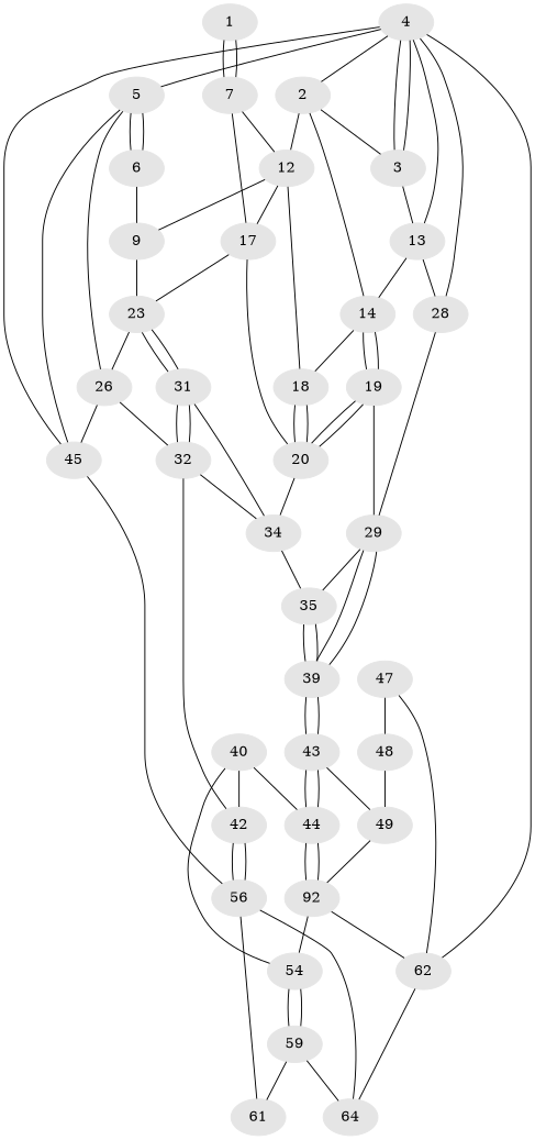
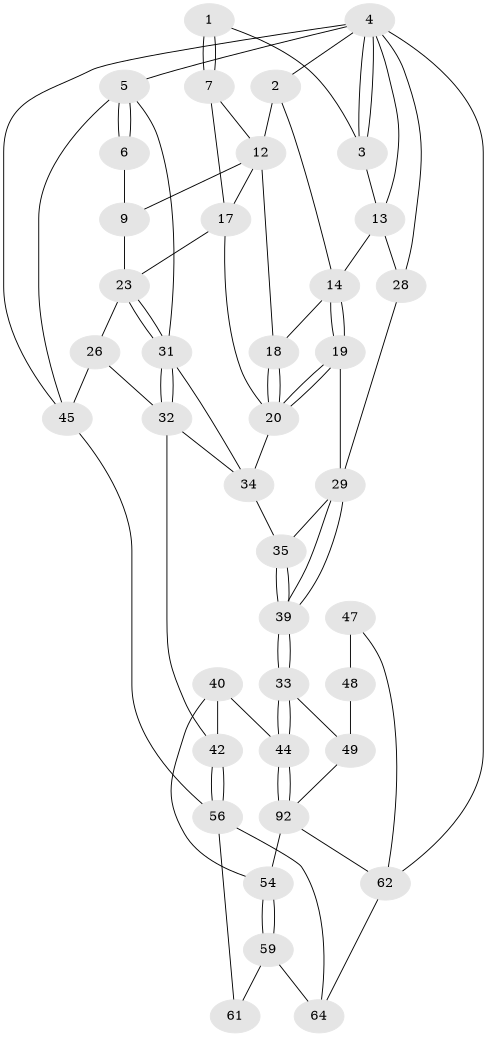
  graph {
    node [color=gray90 style=filled]
    7 [super="+8"]
    1
    2 [super="+11"]
    3
    12 [super="+16"]
    14 [super="+15"]
    17 [super="+22"]
    4 [super="+50"]
    13 [super="+27"]
    9
    18
    19
    5 [super="+25"]
    28 [super="+46"]
    45
    62 [super="+63"]
    6 [super="+10"]
    26 [super="+33"]
    29 [super="+30"]
    56 [super="+57"]
    64
    32 [super="+38"]
    23 [super="+24"]
    20 [super="+21"]
    31
    34 [super="+37"]
    35 [super="+36"]
    39
    42
    47 [super="+58"]
    48 [super="+55"]
-   43
+   43 [label=33]
    40 [super="+41"]
    44
    54
    49 [super="+51"]
    n37 [label=92 super="+53"]
    59 [super="+65"]
    61 [super="+66"]
    7 -- 12
    7 -- 17
    1 -- 7
    1 -- 7
-   2 -- 3
+   1 -- 3
    2 -- 12
    2 -- 14
    3 -- 4
    3 -- 4
    3 -- 13
    12 -- 17
    12 -- 9
    12 -- 18
    14 -- 18
    14 -- 19
    14 -- 19
    17 -- 23
    17 -- 20
    4 -- 2
    4 -- 13
    4 -- 5
    4 -- 28
    4 -- 45
    4 -- 62
    13 -- 14
    13 -- 28
    9 -- 23
    18 -- 20
    18 -- 20
    19 -- 29
    19 -- 20
    19 -- 20
    5 -- 45
    5 -- 6 [weight=2]
    5 -- 6
-   5 -- 26
+   5 -- 31
    28 -- 29
    45 -- 56
    62 -- 64
    6 -- 9
    26 -- 45
    26 -- 32
    29 -- 35
    29 -- 39
    29 -- 39
    56 -- 64
    56 -- 61
    32 -- 34
    32 -- 42
    23 -- 26
    23 -- 31
    23 -- 31
    20 -- 34
    31 -- 32
    31 -- 32
    31 -- 34
    34 -- 35
    35 -- 39
    35 -- 39
    39 -- 43
    39 -- 43
    42 -- 56
    42 -- 56
    47 -- 62
    47 -- 48 [weight=2]
    48 -- 49 [weight=2]
    43 -- 44
    43 -- 44
    43 -- 49
    40 -- 42
    40 -- 44
    40 -- 54
    44 -- n37
    44 -- n37
    54 -- 59
    54 -- 59
    49 -- n37
    n37 -- 62
    n37 -- 54
    59 -- 64
    59 -- 61
  }
